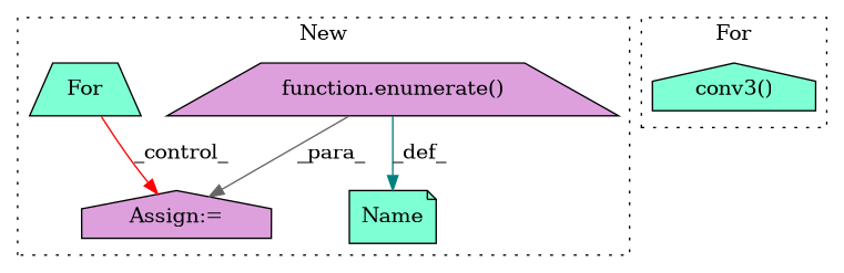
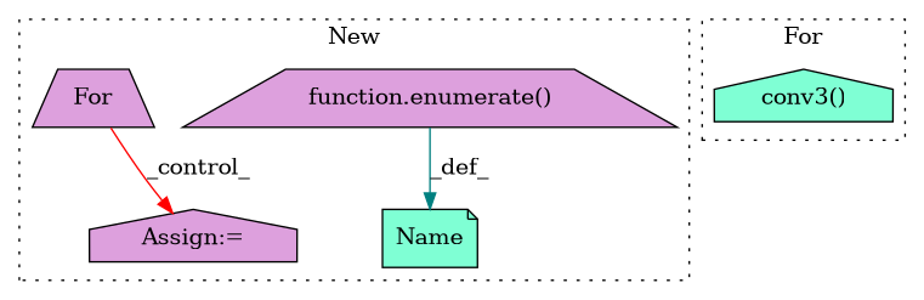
  digraph {
    node [a=75 fillcolor=aquamarine shape=trapezium style=filled]
    n1 [fillcolor=plum l="10,1" label="function.enumerate()" s="4912,4934"]
-   n2 [a=107 l="4,14" label=For s="4891,4935"]
+   n2 [a=107 fillcolor=plum l="4,14" label=For s="4891,4935"]
    n3 [a=87 l=10 label=Name s=4898 shape=note]
    n4 [a=68 fillcolor=plum l=3 label="Assign:=" s=4954 shape=house]
    n5 [l="11,1" label="conv3()" s="6718,6736" shape=house]
    subgraph cluster_1 {
      label=New
      style=dotted
      n1
      n2
      n3
      n4
    }
    subgraph cluster_2 {
      label=For
      style=dotted
      n5
    }
    n1 -> n3 [color=teal label=_def_]
-   n1 -> n4 [color=gray40 label=_para_]
    n2 -> n4 [color=red label=_control_]
  }
